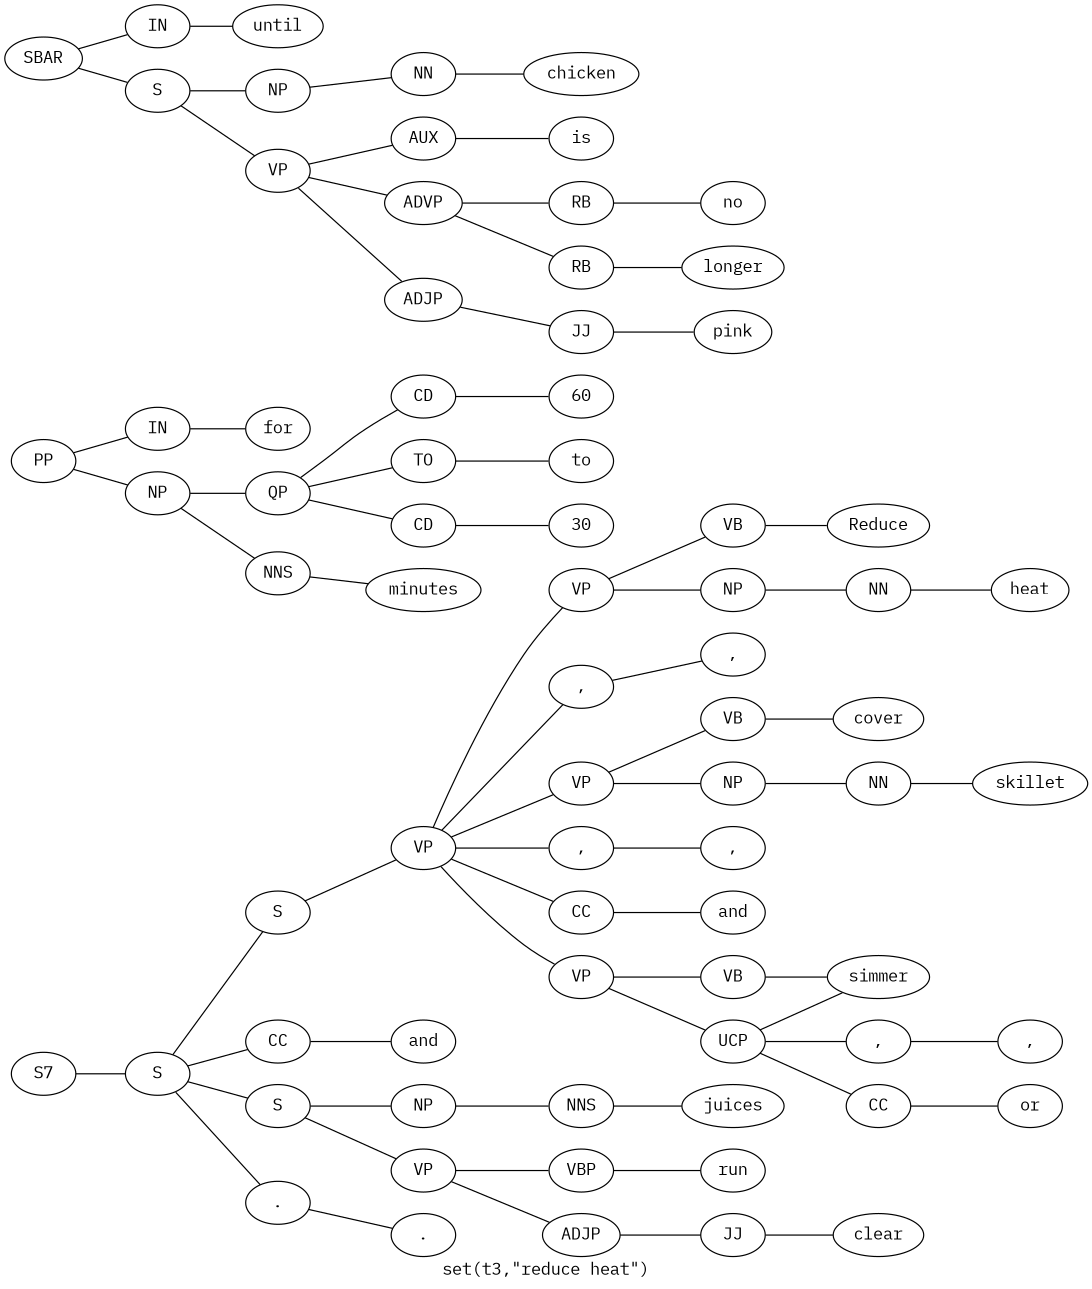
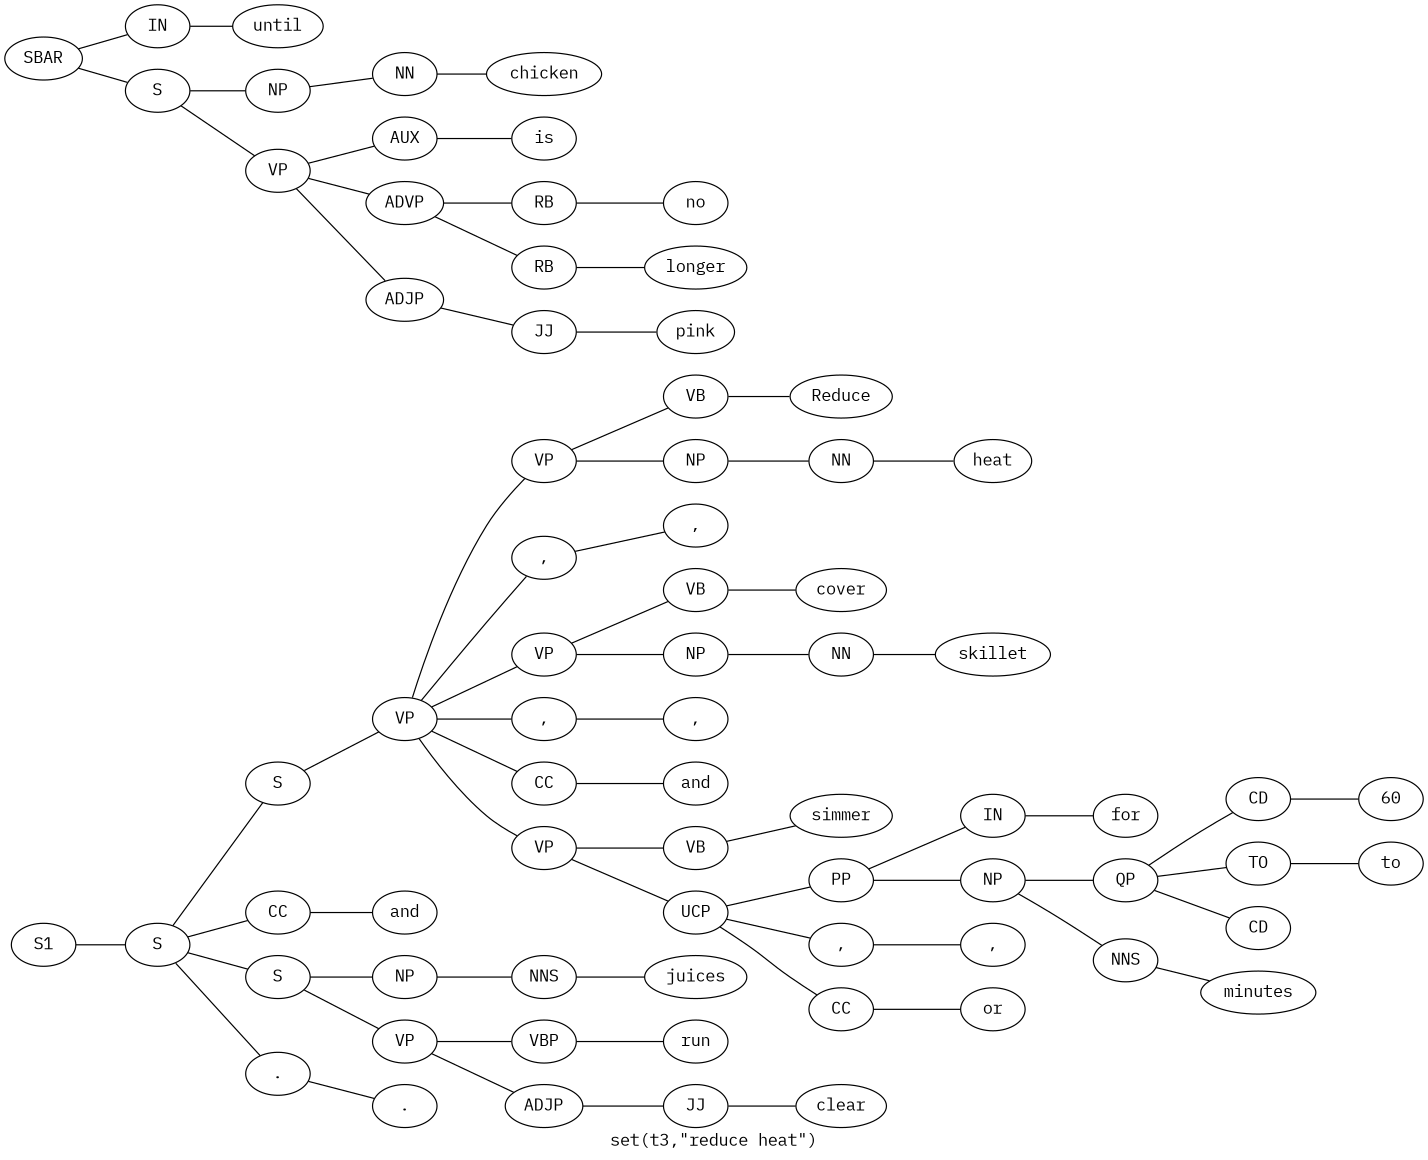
  graph {
    fontname="IBM Plex Mono"
    label="set(t3,\"reduce heat\")"
    rankdir=LR
    node [fontname="IBM Plex Mono"]
    edge [fontname="IBM Plex Mono"]
-   n1 [label=S7]
+   n1 [label=S1]
    n2 [label=S]
    n3 [label=S]
    n4 [label=CC]
    n5 [label=S]
    n6 [label="."]
    n7 [label=VP]
    n8 [label=and]
    n9 [label=NP]
    n10 [label=VP]
    n11 [label="."]
    n12 [label=VP]
    n13 [label=","]
    n14 [label=VP]
    n15 [label=","]
    n16 [label=CC]
    n17 [label=VP]
    n18 [label=VB]
    n19 [label=NP]
    n20 [label=","]
    n21 [label=VB]
    n22 [label=NP]
    n23 [label=","]
    n24 [label=and]
    n25 [label=VB]
    n26 [label=UCP]
    n27 [label=Reduce]
    n28 [label=NN]
    n29 [label=heat]
    n30 [label=cover]
    n31 [label=NN]
    n32 [label=skillet]
    n33 [label=simmer]
    n34 [label=PP]
    n35 [label=","]
    n36 [label=CC]
    n37 [label=IN]
    n38 [label=NP]
    n39 [label=","]
    n40 [label=or]
    n41 [label=SBAR]
    n42 [label=IN]
    n43 [label=S]
    n44 [label=for]
    n45 [label=QP]
    n46 [label=NNS]
    n47 [label=CD]
    n48 [label=TO]
    n49 [label=CD]
    n50 [label=minutes]
    n51 [label=60]
    n52 [label=to]
-   n53 [label=30]
    n54 [label=until]
    n55 [label=NP]
    n56 [label=VP]
    n57 [label=NN]
    n58 [label=AUX]
    n59 [label=ADVP]
    n60 [label=ADJP]
    n61 [label=chicken]
    n62 [label=is]
    n63 [label=RB]
    n64 [label=RB]
    n65 [label=JJ]
    n66 [label=no]
    n67 [label=longer]
    n68 [label=pink]
    n69 [label=NNS]
    n70 [label=VBP]
    n71 [label=ADJP]
    n72 [label=juices]
    n73 [label=run]
    n74 [label=JJ]
    n75 [label=clear]
    n1 -- n2
    n2 -- n3
    n2 -- n4
    n2 -- n5
    n2 -- n6
    n3 -- n7
    n4 -- n8
    n5 -- n9
    n5 -- n10
    n6 -- n11
    n7 -- n12
    n7 -- n13
    n7 -- n14
    n7 -- n15
    n7 -- n16
    n7 -- n17
    n9 -- n69
    n10 -- n70
    n10 -- n71
    n12 -- n18
    n12 -- n19
    n13 -- n20
    n14 -- n21
    n14 -- n22
    n15 -- n23
    n16 -- n24
    n17 -- n25
    n17 -- n26
    n18 -- n27
    n19 -- n28
    n21 -- n30
    n22 -- n31
    n25 -- n33
-   n26 -- n33
+   n26 -- n34
    n26 -- n35
    n26 -- n36
    n28 -- n29
    n31 -- n32
    n34 -- n37
    n34 -- n38
    n35 -- n39
    n36 -- n40
    n37 -- n44
    n38 -- n45
    n38 -- n46
    n41 -- n42
    n41 -- n43
    n42 -- n54
    n43 -- n55
    n43 -- n56
    n45 -- n47
    n45 -- n48
    n45 -- n49
    n46 -- n50
    n47 -- n51
    n48 -- n52
-   n49 -- n53
    n55 -- n57
    n56 -- n58
    n56 -- n59
    n56 -- n60
    n57 -- n61
    n58 -- n62
    n59 -- n63
    n59 -- n64
    n60 -- n65
    n63 -- n66
    n64 -- n67
    n65 -- n68
    n69 -- n72
    n70 -- n73
    n71 -- n74
    n74 -- n75
  }
